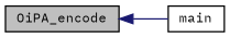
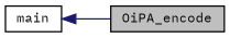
  digraph {
    rankdir=LR
    fontname="IBM Plex Mono"
    node [color=black fontname="IBM Plex Mono" fontsize=10 shape=record style=filled]
    n1 [fillcolor=grey75 fontcolor=black height=0.2 label=OiPA_encode width=0.4]
    n2 [fillcolor=white height=0.2 label=main width=0.4]
-   n1 -> n2 [color=midnightblue dir=back fontname="IBM Plex Mono" fontsize=10 labelfontname=Helvetica labelfontsize=10 style=solid]
+   n2 -> n1 [color=midnightblue dir=back fontname="IBM Plex Mono" fontsize=10 labelfontname=Helvetica labelfontsize=10 style=solid]
  }
